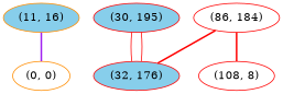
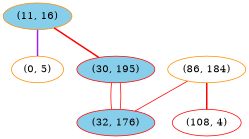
  graph {
    node [color=red fillcolor=skyblue style=filled]
    edge [color=red style=bold weight=1]
    "(11, 16)" [color=darkorange]
-   "(0, 0)" [color=darkorange fillcolor=white]
+   "(0, 0)" [color=darkorange fillcolor=white label="(0, 5)"]
    n3 [label="(30, 195)"]
    "(32, 176)"
-   "(86, 184)" [fillcolor=white]
-   "(108, 8)" [fillcolor=white]
+   "(86, 184)" [color=darkorange fillcolor=white]
+   "(108, 8)" [fillcolor=white label="(108, 4)"]
    "(11, 16)" -- "(0, 0)" [color=purple weight=4]
+   "(11, 16)" -- n3
    n3 -- "(32, 176)" [style=solid]
    n3 -- "(32, 176)" [style=solid]
-   "(86, 184)" -- "(32, 176)"
+   "(86, 184)" -- "(32, 176)" [style=solid]
    "(86, 184)" -- "(108, 8)"
  }
